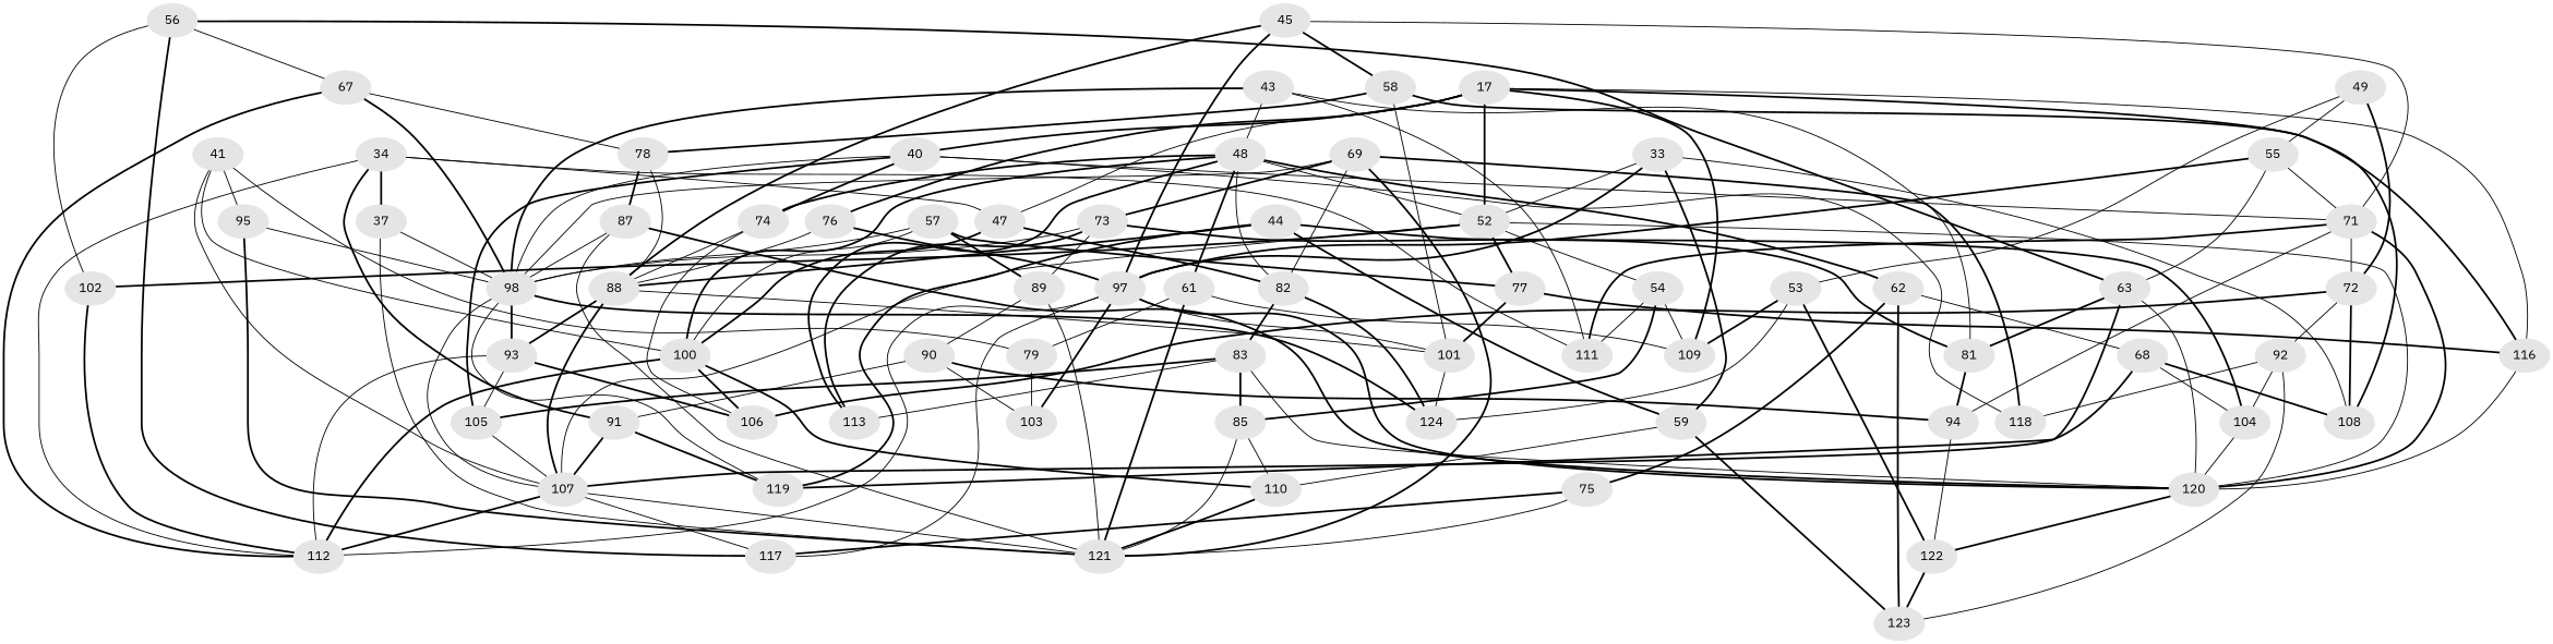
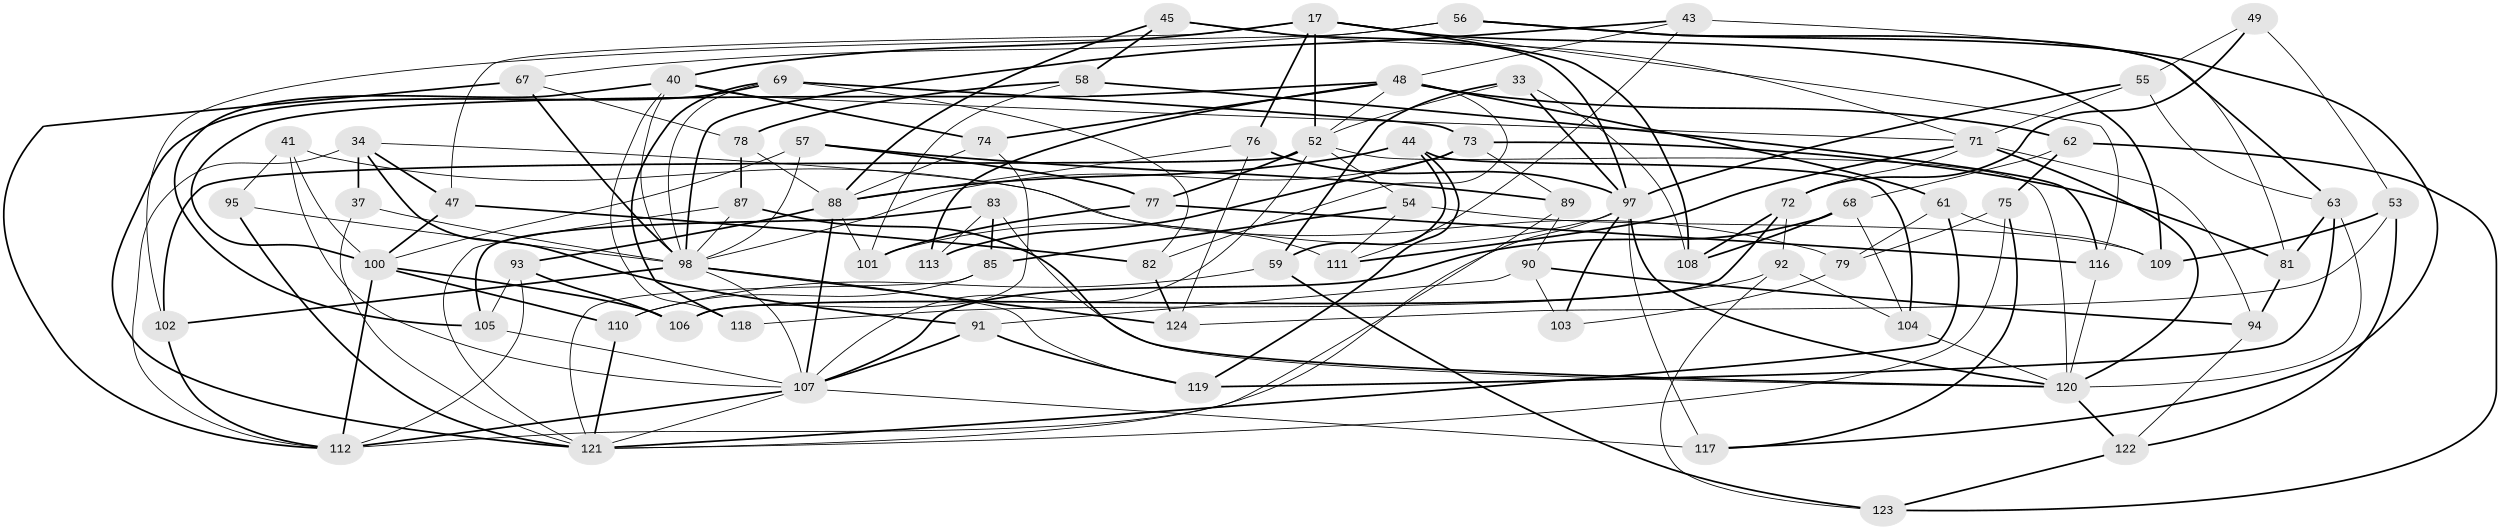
  graph {
    fontname="IBM Plex Sans"
    node [color=gray90 fontname="IBM Plex Sans" style=filled]
    edge [fontname="IBM Plex Sans" style=bold]
    17 [super="+16"]
    40 [super="+11+39"]
    47
    52 [super="+24+46"]
    76
    108
    109
    116
    98 [super="+65+64"]
    118
    71 [super="+66"]
    74
    105 [super="+70"]
    100 [super="+21+31"]
    82 [super="+25"]
    107 [super="+9+96+99"]
    54
    77
    102
    120 [super="+23+42+30+86"]
    97 [super="+26+29+84"]
    88 [super="+28+60"]
    124
    33
    59
    110
    123
    112 [super="+1+51"]
    117 [super="+115"]
    101
    103
    34 [super="+27"]
    37
    91
    111
    121 [super="+6+20+114"]
    119
    89 [super="+7"]
    90
    104 [super="+36"]
    72 [super="+35"]
    94
    106
    41
    79
    95
    48 [super="+2+13"]
    61
    62
    113
    43
    81
    44
    93
    45
    58
    78
    83 [super="+18"]
    68
    75
    49
    53
    55
    122
    63 [super="+32"]
    92
    85
    56
    67
    57
    87 [super="+80"]
    69 [super="+50"]
    73 [super="+19"]
    17 -- 40
    17 -- 47 [style=solid]
    17 -- 52 [weight=2]
    17 -- 76
    17 -- 108
    17 -- 109
    17 -- 116 [style=solid]
    40 -- 98 [style=solid]
    40 -- 118 [style=solid]
    40 -- 71 [style=solid weight=2]
    40 -- 74
    40 -- 105 [weight=2]
    47 -- 100
    47 -- 82
    52 -- 107 [style=solid weight=2]
    52 -- 54 [style=solid]
    52 -- 77
    52 -- 102
    52 -- 120 [style=solid]
    76 -- 97
    76 -- 88 [style=solid]
-   101 -- 124 [style=solid]
+   76 -- 124 [style=solid]
    116 -- 120 [style=solid]
    98 -- 107 [style=solid]
-   98 -- 93
+   98 -- 102
    98 -- 124
    98 -- 119 [style=solid]
    71 -- 120
    71 -- 111
    71 -- 72 [style=solid]
    71 -- 94 [style=solid]
    74 -- 88 [style=solid]
    74 -- 106 [style=solid]
    105 -- 107 [style=solid weight=2]
    100 -- 110
    100 -- 112 [weight=2]
    100 -- 106
    82 -- 124
-   82 -- 83
    107 -- 112
    107 -- 117 [style=solid weight=2]
    107 -- 121 [style=solid weight=2]
    54 -- 109 [style=solid]
    54 -- 111 [style=solid]
    54 -- 85
    77 -- 116
    77 -- 101
    102 -- 112
    120 -- 122
    97 -- 120
    97 -- 112 [style=solid]
    97 -- 117 [style=solid weight=2]
    97 -- 101 [style=solid]
    97 -- 103
    88 -- 107
    88 -- 101 [style=solid]
    88 -- 93
    33 -- 52 [style=solid]
    33 -- 108 [style=solid]
    33 -- 97
    33 -- 59
    59 -- 110 [style=solid]
    59 -- 123
    110 -- 121
-   34 -- 47 [style=solid]
+   34 -- 47
    34 -- 112 [style=solid]
    34 -- 37 [weight=2]
    34 -- 91
    34 -- 111 [style=solid]
    37 -- 98 [style=solid]
    37 -- 121 [style=solid]
    91 -- 107
    91 -- 119
    89 -- 121 [style=solid]
    89 -- 90 [style=solid]
    90 -- 103 [style=solid]
    90 -- 91 [style=solid]
    90 -- 94
    104 -- 120 [style=solid weight=2]
    72 -- 108
    72 -- 106
    72 -- 92 [style=solid]
    94 -- 122 [style=solid]
    41 -- 100 [style=solid]
    41 -- 107 [style=solid]
    41 -- 79 [style=solid]
    41 -- 95 [style=solid]
    79 -- 103 [style=solid]
    95 -- 98 [style=solid weight=2]
    95 -- 121
    48 -- 52 [style=solid]
    48 -- 74
    48 -- 100
    48 -- 82 [style=solid]
    48 -- 61
    48 -- 62
    48 -- 113
    61 -- 109 [style=solid]
    61 -- 121
    61 -- 79 [style=solid]
    62 -- 123
    62 -- 68 [style=solid]
    62 -- 75
    43 -- 98
    43 -- 111 [style=solid]
    43 -- 48 [style=solid]
    43 -- 81 [style=solid]
    81 -- 94
    44 -- 88
    44 -- 59
    44 -- 119
    44 -- 104
    93 -- 105 [style=solid]
    93 -- 112 [style=solid]
    93 -- 106
    45 -- 71 [style=solid]
    45 -- 97
    45 -- 88
    45 -- 58
    58 -- 116
    58 -- 101 [style=solid]
    58 -- 78
    78 -- 88 [style=solid]
    78 -- 87
    83 -- 105
    83 -- 120 [style=solid]
    83 -- 113 [style=solid]
    83 -- 85 [weight=2]
    68 -- 108
    68 -- 107
    68 -- 104 [style=solid]
    75 -- 117
    75 -- 121 [style=solid]
+   75 -- 79 [style=solid]
    49 -- 72 [weight=2]
    49 -- 53 [style=solid]
    49 -- 55 [style=solid]
    53 -- 109
    53 -- 124 [style=solid]
    53 -- 122
    55 -- 71 [style=solid]
    55 -- 97
    55 -- 63 [style=solid]
    122 -- 123
    63 -- 120 [style=solid weight=2]
    63 -- 119
    63 -- 81
    92 -- 118 [style=solid]
    92 -- 123 [style=solid]
    92 -- 104 [style=solid]
    85 -- 110 [style=solid]
    85 -- 121 [style=solid]
    56 -- 102 [style=solid]
    56 -- 117
    56 -- 63
    56 -- 67 [style=solid]
    67 -- 98
    67 -- 112
    67 -- 78 [style=solid]
    57 -- 98 [style=solid]
    57 -- 100 [style=solid]
    57 -- 77
    57 -- 89
    87 -- 98 [style=solid]
    87 -- 120 [weight=2]
    87 -- 121 [style=solid weight=2]
    69 -- 98 [style=solid]
    69 -- 118
    69 -- 82 [style=solid weight=2]
    69 -- 121
    69 -- 73
    73 -- 98 [style=solid]
    73 -- 89 [style=solid]
    73 -- 113 [weight=2]
    73 -- 81
  }
